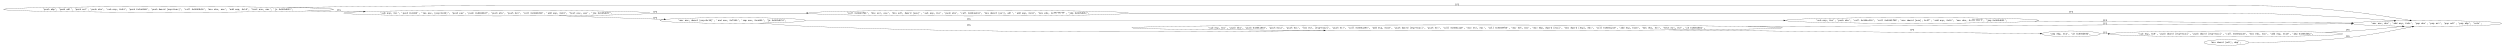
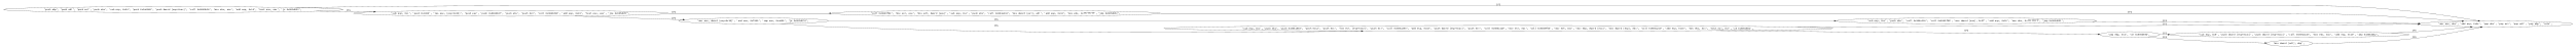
  digraph {
    rankdir=LR
    fontname="Source Code Pro"
    node [fontname="Source Code Pro"]
    edge [fontname="Source Code Pro"]
    n1 [label="'push ebp', 'push edi', 'push esi', 'push ebx', 'sub esp, 0x94', 'push 0x2a0000', 'push dword [esp+0xac]', 'call 0x8049b50', 'mov ebx, eax', 'add esp, 0x10', 'test eax, eax', 'js 0x805d652', "]
    n2 [label="'mov eax, ebx', 'add esp, 0x8c', 'pop ebx', 'pop esi', 'pop edi', 'pop ebp', 'retn', "]
    n3 [label="'sub esp, 0xc', 'push 0x1000', 'lea eax, [esp+0x30]', 'push eax', 'push 0x8060607', 'push ebx', 'push 0x3', 'call 0x8049d20', 'add esp, 0x20', 'test eax, eax', 'jne 0x805d65f', "]
    n4 [label="'call 0x8049f60', 'mov esi, eax', 'mov edi, dword [eax]', 'sub esp, 0xc', 'push ebx', 'call 0x804a210', 'mov dword [esi], edi', 'add esp, 0x10', 'mov ebx, 0xffffffff', 'jmp 0x805d652', "]
    n5 [label="'mov eax, dword [esp+0x30]', 'and eax, 0xf000', 'cmp eax, 0xa000', 'je 0x805d67d', "]
    n6 [label="'sub esp, 0xc', 'push ebx', 'call 0x804a210', 'call 0x8049f60', 'mov dword [eax], 0x5f', 'add esp, 0x10', 'mov ebx, 0xffffffff', 'jmp 0x805d652', "]
    n7 [label="'sub esp, 0xc', 'push ebx', 'push 0x8061838', 'push 0x1a', 'push 0x1', 'lea esi, [esp+0x22]', 'push esi', 'call 0x804a290', 'add esp, 0x18', 'push dword [esp+0xac]', 'push esi', 'call 0x804a1a0', 'mov esi, eax', 'call 0x8049f60', 'mov edi, eax', 'mov ebp, dword [eax]', 'mov dword [esp], ebx', 'call 0x804a210', 'add esp, 0x10', 'mov ebx, esi', 'test esi, esi', 'je 0x805d652', "]
    n8 [label="'cmp ebp, 0x2', 'je 0x805d69b', "]
    n9 [label="'sub esp, 0x8', 'push dword [esp+0xac]', 'push dword [esp+0xac]', 'call 0x804a1a0', 'mov ebx, eax', 'add esp, 0x10', 'jmp 0x805d652', "]
    n10 [label="'mov dword [edi], ebp', "]
    n1 -> n2 [label=CFG]
    n1 -> n3 [label=CFG]
    n3 -> n4 [label=CFG]
    n3 -> n5 [label=CFG]
    n4 -> n2 [label=CFG]
    n5 -> n6 [label=CFG]
    n5 -> n7 [label=CFG]
    n6 -> n2 [label=CFG]
    n7 -> n2 [label=CFG]
    n7 -> n8 [label=CFG]
    n8 -> n9 [label=CFG]
+   n8 -> n10 [label=CFG]
    n9 -> n2 [label=CFG]
    n10 -> n2 [label=CFG]
  }
